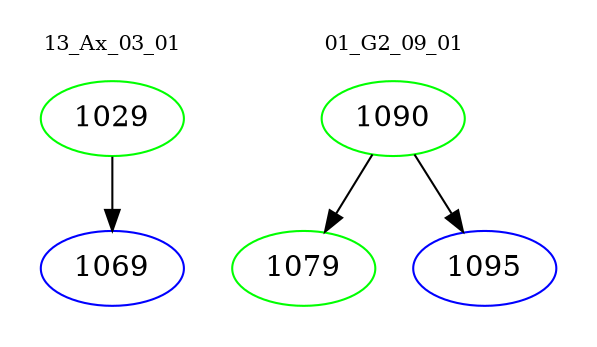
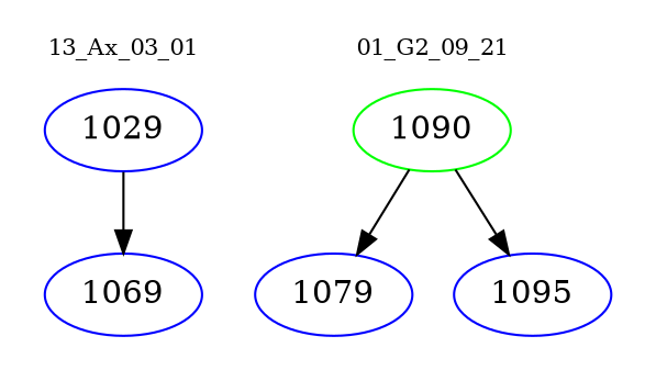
  digraph {
    node [color=green]
    edge [color=black]
-   n1 [label=1029]
+   n1 [color=blue label=1029]
    n2 [color=blue label=1069]
    n3 [label=1090]
-   n4 [label=1079]
+   n4 [color=blue label=1079]
    n5 [color=blue label=1095]
    subgraph cluster_1 {
      color=white
      fontsize=10
      label="13_Ax_03_01"
      n1
      n2
    }
    subgraph cluster_2 {
      color=white
      fontsize=10
-     label="01_G2_09_01"
+     label="01_G2_09_21"
      n3
      n4
      n5
    }
    n1 -> n2
    n3 -> n4
    n3 -> n5
  }
